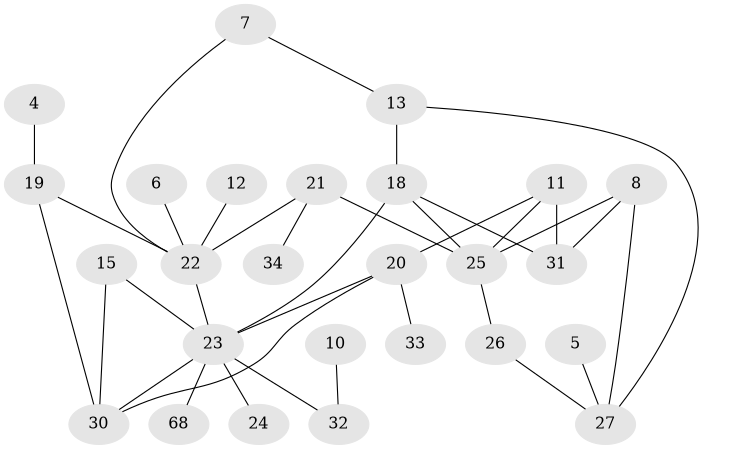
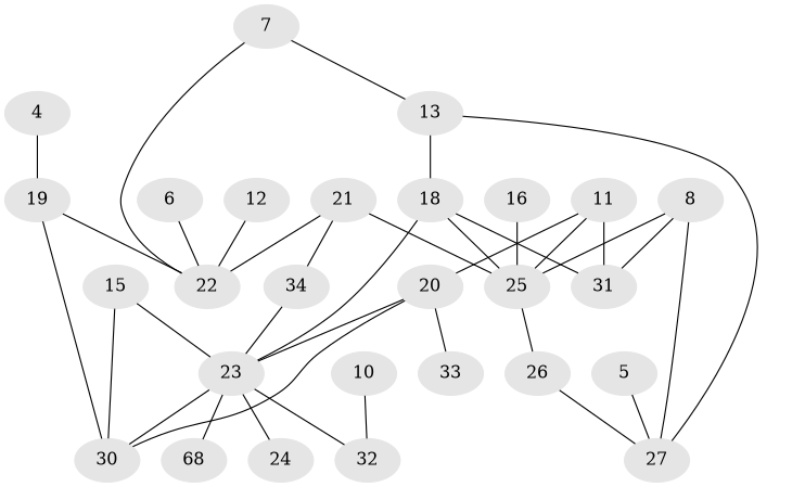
  graph {
    node [color=gray90 style=filled]
    edge [weight=1.0]
    4
    19
    22
    30
    6
    23
    7
    13
    27
    18
    8
    25
    31
    26
    n15 [label=5]
    10
    32
    24
    n19 [label=68]
    11
    20
    33
    12
    15
+   16
    21
    34
    4 -- 19
    19 -- 22
    19 -- 30
-   22 -- 23
+   34 -- 23
    6 -- 22
    23 -- 30
    23 -- 32
    23 -- 24
    23 -- n19
    7 -- 22
    7 -- 13
    13 -- 27
    13 -- 18
    18 -- 23
    18 -- 25
    18 -- 31
    8 -- 27
    8 -- 25
    8 -- 31
    25 -- 26
    26 -- 27
    n15 -- 27
    10 -- 32
    11 -- 25
    11 -- 31
    11 -- 20
    20 -- 30
    20 -- 23
    20 -- 33
    12 -- 22
    15 -- 30
    15 -- 23
+   16 -- 25
    21 -- 22
    21 -- 25 [weight=2.0]
    21 -- 34
  }
